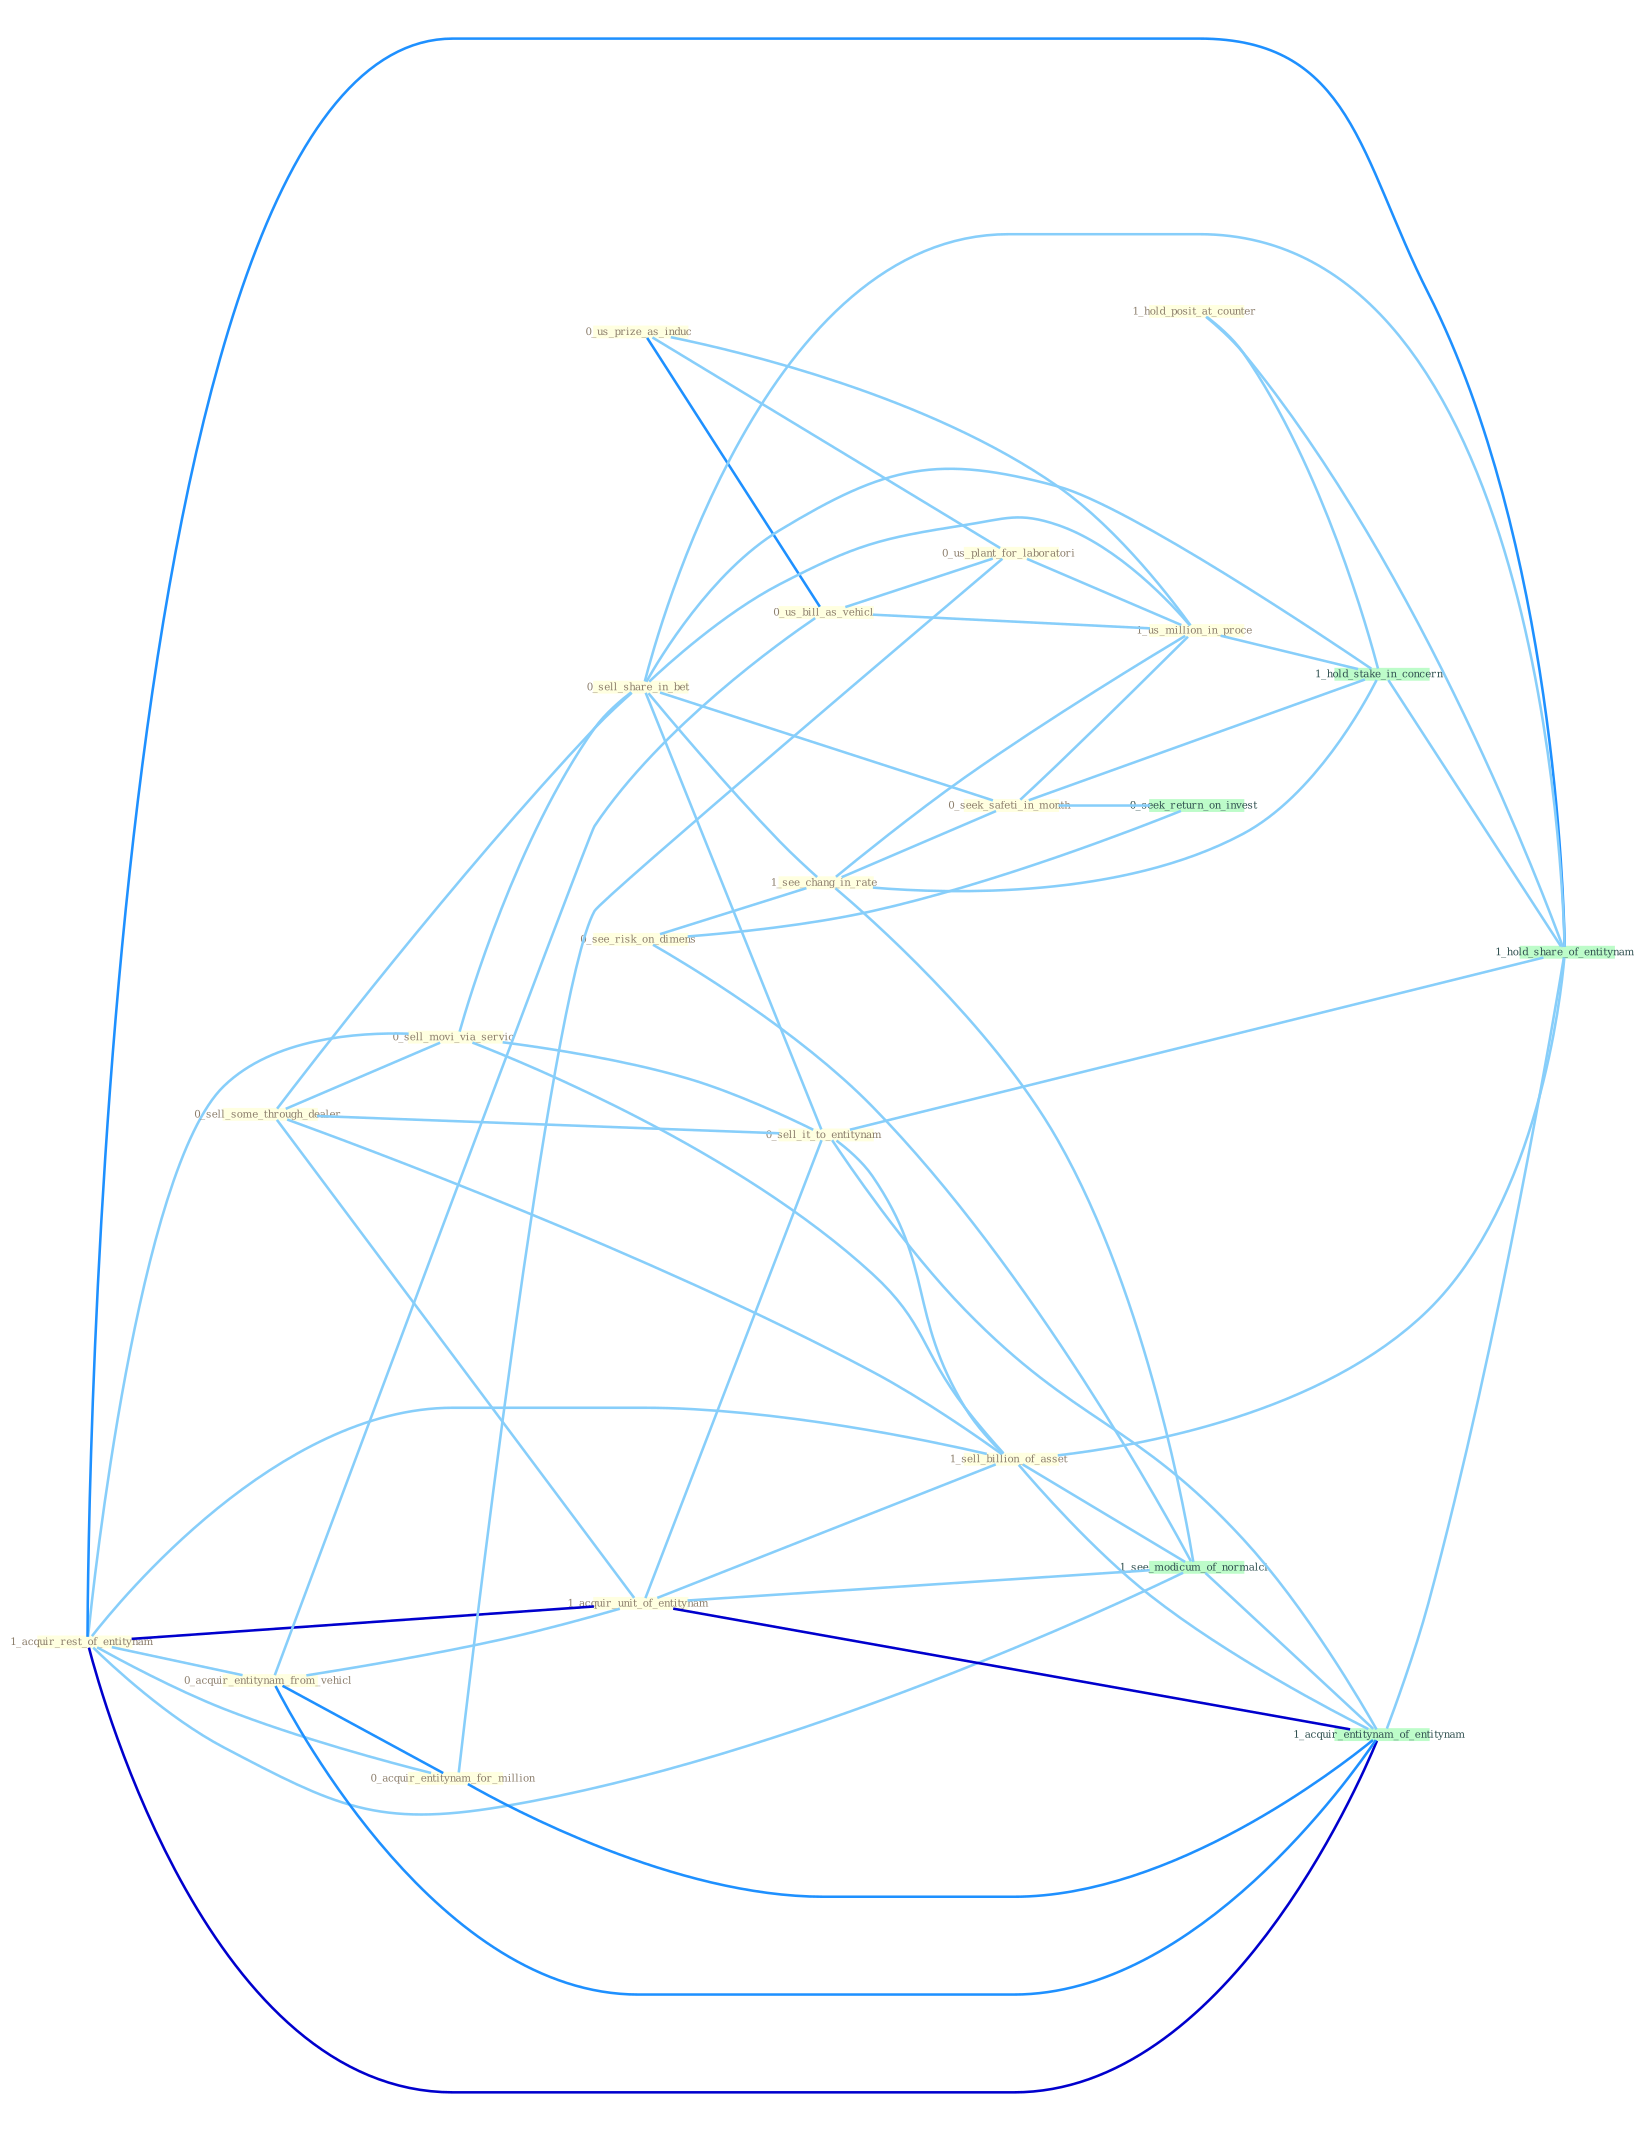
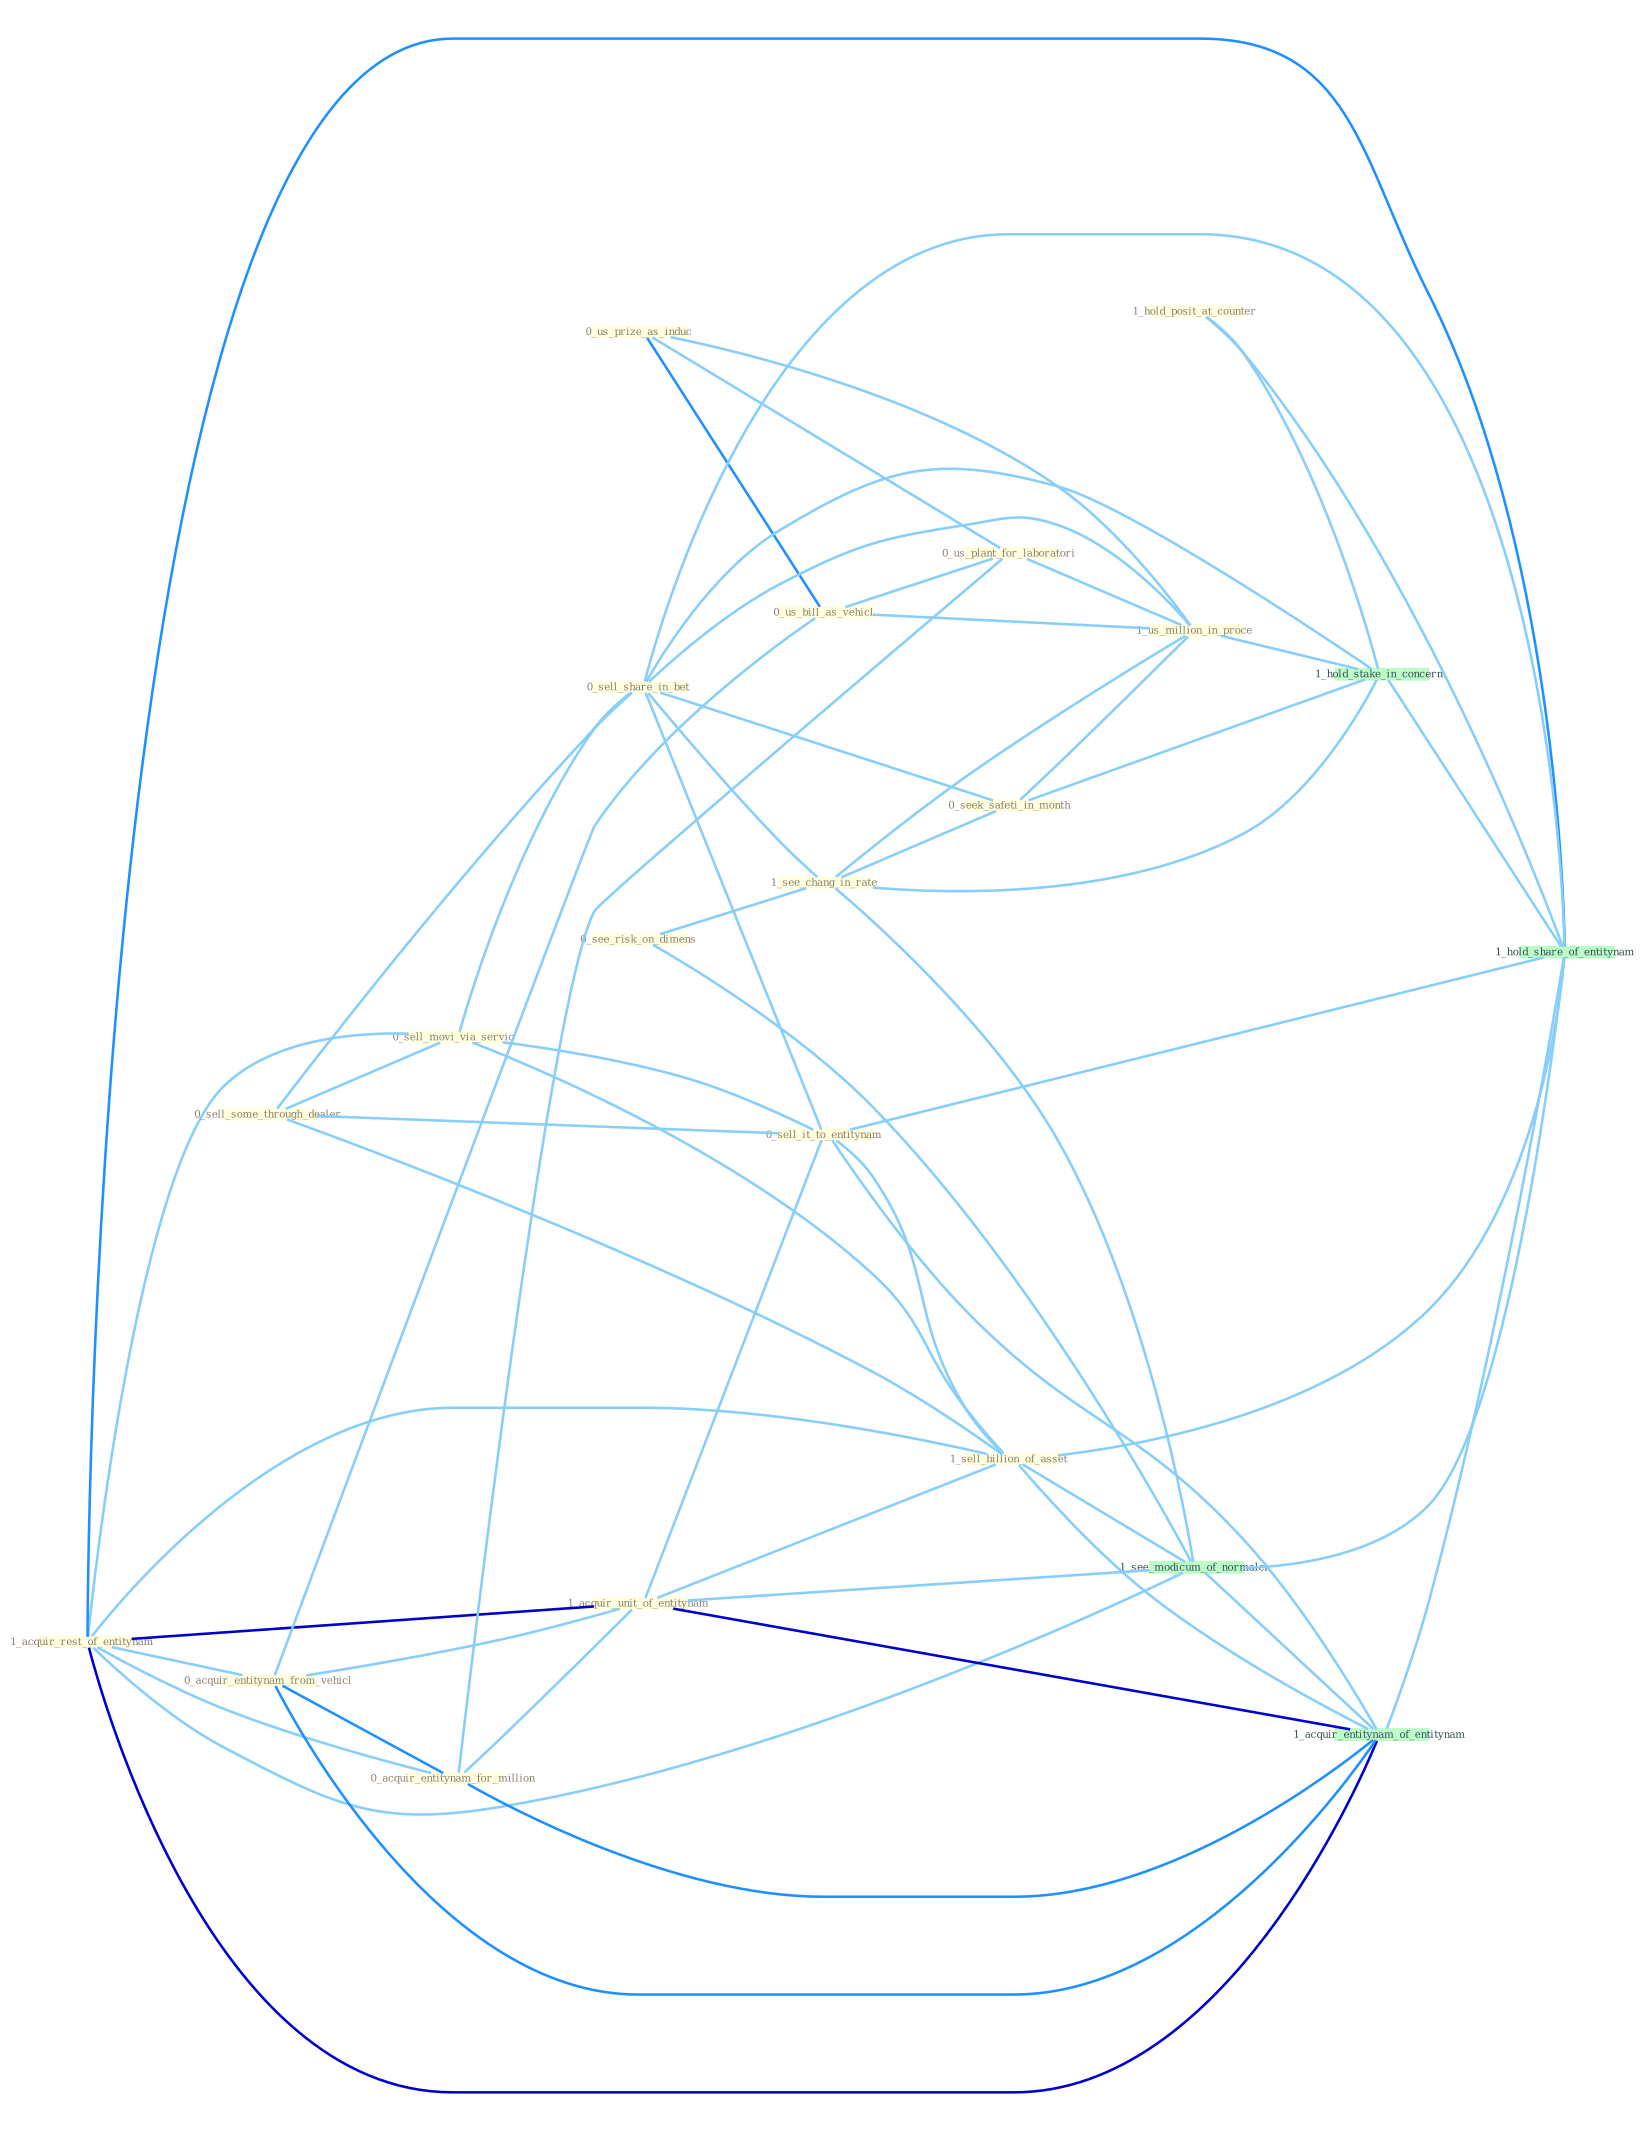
  graph {
    rankdir=LR
    node [color="#ffffe0" fixedsize=true fontcolor="#8b7d6b" fontsize=4 shape=polygon style=filled]
    edge [color="#87cefa" w=1]
    "1_acquir_rest_of_entitynam " [height=.06 width=.5]
    "0_us_prize_as_induc " [height=.06 width=.5]
    "0_acquir_entitynam_from_vehicl " [height=.06 width=.5]
    "0_us_bill_as_vehicl " [height=.06 width=.5]
    "0_sell_some_through_dealer " [height=.06 width=.5]
    "0_sell_movi_via_servic " [height=.06 width=.5]
    "0_see_risk_on_dimens " [height=.06 width=.5]
    "0_sell_share_in_bet " [height=.06 width=.5]
    "0_acquir_entitynam_for_million " [height=.06 width=.5]
    "1_acquir_unit_of_entitynam " [height=.06 width=.5]
    "0_us_plant_for_laboratori " [height=.06 width=.5]
    "1_see_chang_in_rate " [height=.06 width=.5]
    "1_hold_posit_at_counter " [height=.06 width=.5]
    "0_sell_it_to_entitynam " [height=.06 width=.5]
    "0_seek_safeti_in_month " [height=.06 width=.5]
    "1_us_million_in_proce " [height=.06 width=.5]
    "1_sell_billion_of_asset " [height=.06 width=.5]
    "1_see_modicum_of_normalci " [color="#BDFCC9" fontcolor="#2f4f4f" height=.06 width=.5]
    "1_acquir_entitynam_of_entitynam " [color="#BDFCC9" fontcolor="#2f4f4f" height=.06 width=.5]
    "1_hold_share_of_entitynam " [color="#BDFCC9" fontcolor="#2f4f4f" height=.06 width=.5]
-   "0_seek_return_on_invest " [color="#BDFCC9" fontcolor="#2f4f4f" height=.06 width=.5]
    "1_hold_stake_in_concern " [color="#BDFCC9" fontcolor="#2f4f4f" height=.06 width=.5]
    subgraph sub_1 {
      "1_acquir_rest_of_entitynam "
      "0_us_prize_as_induc "
      "0_acquir_entitynam_from_vehicl "
      "0_us_bill_as_vehicl "
      "0_sell_some_through_dealer "
      "0_sell_movi_via_servic "
      "0_see_risk_on_dimens "
      "0_sell_share_in_bet "
      "0_acquir_entitynam_for_million "
      "1_acquir_unit_of_entitynam "
      "0_us_plant_for_laboratori "
      "1_see_chang_in_rate "
      "1_hold_posit_at_counter "
      "0_sell_it_to_entitynam "
      "0_seek_safeti_in_month "
      "1_us_million_in_proce "
      "1_sell_billion_of_asset "
    }
    subgraph sub_2 {
    }
    "1_acquir_rest_of_entitynam " -- "0_acquir_entitynam_from_vehicl "
    "1_acquir_rest_of_entitynam " -- "0_sell_movi_via_servic "
    "1_acquir_rest_of_entitynam " -- "0_acquir_entitynam_for_million "
    "1_acquir_rest_of_entitynam " -- "1_acquir_unit_of_entitynam " [color="#0000cd" w=3]
    "1_acquir_rest_of_entitynam " -- "1_sell_billion_of_asset "
    "1_acquir_rest_of_entitynam " -- "1_see_modicum_of_normalci "
    "1_acquir_rest_of_entitynam " -- "1_acquir_entitynam_of_entitynam " [color="#0000cd" w=3]
    "1_acquir_rest_of_entitynam " -- "1_hold_share_of_entitynam " [color="#1e90ff" w=2]
    "0_us_prize_as_induc " -- "0_us_bill_as_vehicl " [color="#1e90ff" w=2]
    "0_us_prize_as_induc " -- "0_us_plant_for_laboratori "
    "0_us_prize_as_induc " -- "1_us_million_in_proce "
    "0_acquir_entitynam_from_vehicl " -- "0_us_bill_as_vehicl "
    "0_acquir_entitynam_from_vehicl " -- "0_acquir_entitynam_for_million " [color="#1e90ff" w=2]
    "0_acquir_entitynam_from_vehicl " -- "1_acquir_unit_of_entitynam "
    "0_acquir_entitynam_from_vehicl " -- "1_acquir_entitynam_of_entitynam " [color="#1e90ff" w=2]
    "0_us_bill_as_vehicl " -- "0_us_plant_for_laboratori "
    "0_us_bill_as_vehicl " -- "1_us_million_in_proce "
    "0_sell_some_through_dealer " -- "0_sell_movi_via_servic "
    "0_sell_some_through_dealer " -- "0_sell_share_in_bet "
    "0_sell_some_through_dealer " -- "0_sell_it_to_entitynam "
    "0_sell_some_through_dealer " -- "1_sell_billion_of_asset "
    "0_sell_movi_via_servic " -- "0_sell_share_in_bet "
    "0_sell_movi_via_servic " -- "0_sell_it_to_entitynam "
    "0_sell_movi_via_servic " -- "1_sell_billion_of_asset "
    "0_see_risk_on_dimens " -- "1_see_chang_in_rate "
    "0_see_risk_on_dimens " -- "1_see_modicum_of_normalci "
-   "0_see_risk_on_dimens " -- "0_seek_return_on_invest "
    "0_sell_share_in_bet " -- "1_see_chang_in_rate "
    "0_sell_share_in_bet " -- "0_sell_it_to_entitynam "
    "0_sell_share_in_bet " -- "0_seek_safeti_in_month "
    "0_sell_share_in_bet " -- "1_us_million_in_proce "
    "0_sell_share_in_bet " -- "1_hold_share_of_entitynam "
    "0_sell_share_in_bet " -- "1_hold_stake_in_concern "
-   "0_sell_some_through_dealer " -- "1_acquir_unit_of_entitynam "
+   "0_acquir_entitynam_for_million " -- "1_acquir_unit_of_entitynam "
    "0_acquir_entitynam_for_million " -- "0_us_plant_for_laboratori "
    "0_acquir_entitynam_for_million " -- "1_acquir_entitynam_of_entitynam " [color="#1e90ff" w=2]
    "1_acquir_unit_of_entitynam " -- "0_sell_it_to_entitynam "
    "1_acquir_unit_of_entitynam " -- "1_sell_billion_of_asset "
    "1_acquir_unit_of_entitynam " -- "1_see_modicum_of_normalci "
    "1_acquir_unit_of_entitynam " -- "1_acquir_entitynam_of_entitynam " [color="#0000cd" w=3]
    "0_us_plant_for_laboratori " -- "1_us_million_in_proce "
    "1_see_chang_in_rate " -- "0_seek_safeti_in_month "
    "1_see_chang_in_rate " -- "1_us_million_in_proce "
    "1_see_chang_in_rate " -- "1_see_modicum_of_normalci "
    "1_see_chang_in_rate " -- "1_hold_stake_in_concern "
    "1_hold_posit_at_counter " -- "1_hold_share_of_entitynam "
    "1_hold_posit_at_counter " -- "1_hold_stake_in_concern "
    "0_sell_it_to_entitynam " -- "1_sell_billion_of_asset "
    "0_sell_it_to_entitynam " -- "1_acquir_entitynam_of_entitynam "
    "0_sell_it_to_entitynam " -- "1_hold_share_of_entitynam "
    "0_seek_safeti_in_month " -- "1_us_million_in_proce "
-   "0_seek_safeti_in_month " -- "0_seek_return_on_invest "
    "0_seek_safeti_in_month " -- "1_hold_stake_in_concern "
    "1_us_million_in_proce " -- "1_hold_stake_in_concern "
    "1_sell_billion_of_asset " -- "1_see_modicum_of_normalci "
    "1_sell_billion_of_asset " -- "1_acquir_entitynam_of_entitynam "
    "1_sell_billion_of_asset " -- "1_hold_share_of_entitynam "
    "1_see_modicum_of_normalci " -- "1_acquir_entitynam_of_entitynam "
+   "1_see_modicum_of_normalci " -- "1_hold_share_of_entitynam "
    "1_acquir_entitynam_of_entitynam " -- "1_hold_share_of_entitynam " [w=2]
    "1_hold_stake_in_concern " -- "1_hold_share_of_entitynam "
  }
